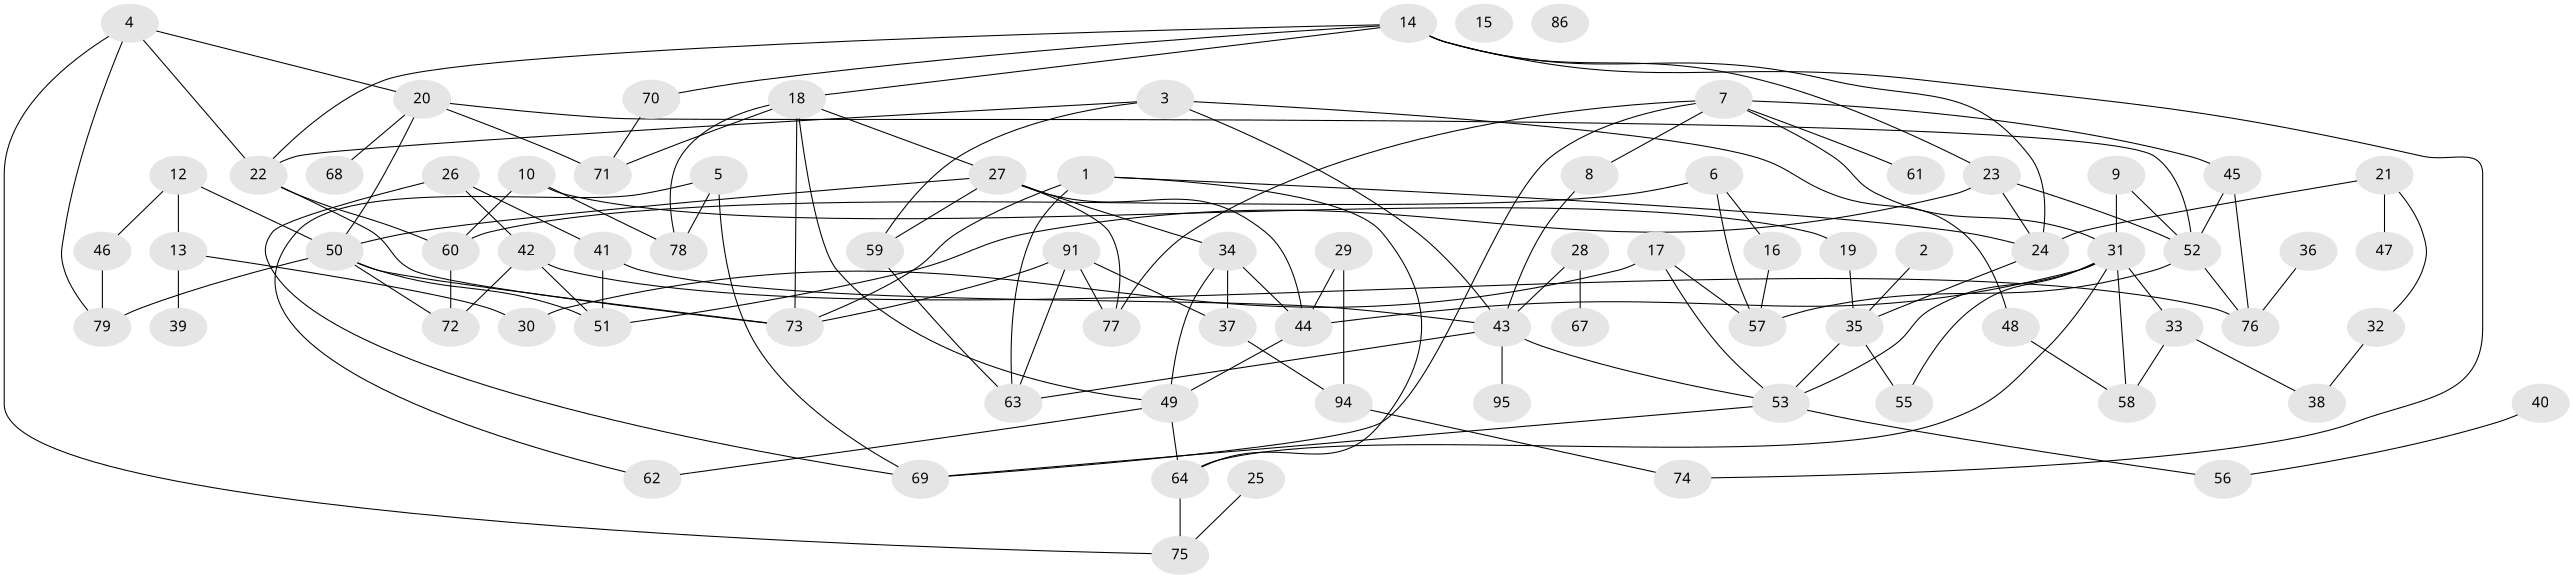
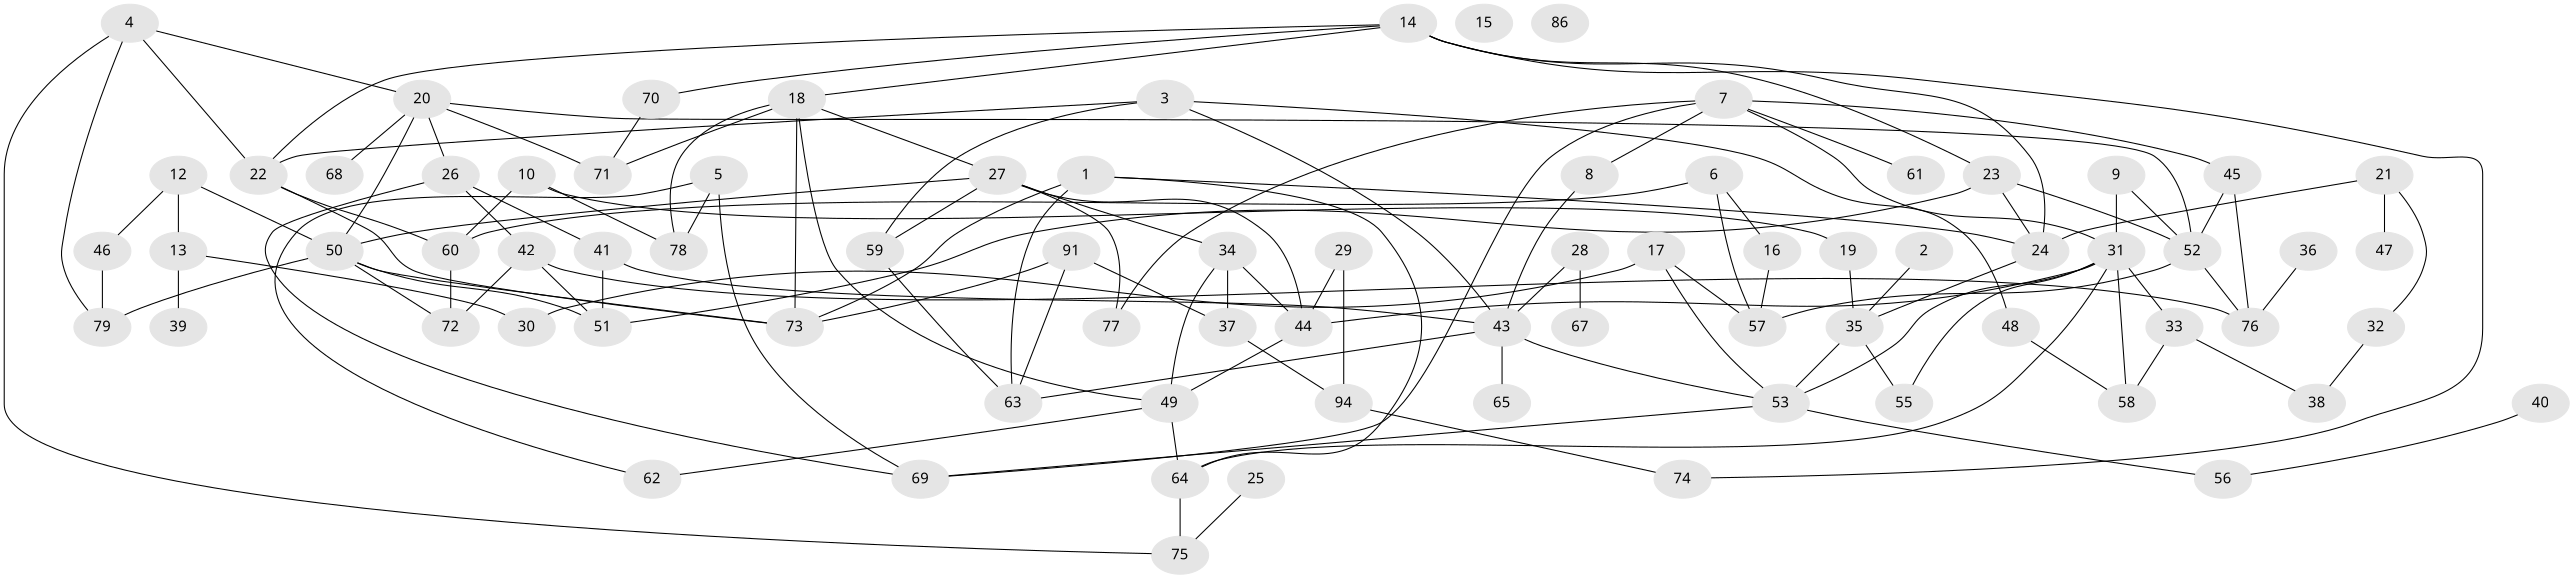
  graph {
    fontname="Noto Sans"
    node [color=gray90 fontname="Noto Sans" style=filled]
    edge [fontname="Noto Sans"]
    1
    24
    63
    64
    73
    35
    75
    2
    53
    55
    3
    22
    43
    48
    59
    60
-   65 [label=95]
+   65
    58
    4
    20
    79
    52
    50
    71
    26
    68
    5
    62
    69
    78
    6
    16
    57
    72
    7
    8
    31
    45
    61
    77
    44
    33
    76
    9
    10
    19
    n47 [label=91]
    37
    n49 [label=94]
    12
    13
    46
    30
    39
    51
    14
    18
    23
    70
    74
    27
    49
    15
    17
    56
    34
    41
    42
    21
    32
    47
    38
    25
    28
    67
    29
    36
    40
    n79 [label=86]
    1 -- 24
    1 -- 63
    1 -- 64
    1 -- 73
    24 -- 35
    64 -- 75
    35 -- 53
    35 -- 55
    2 -- 35
    53 -- 69
    53 -- 56
    3 -- 22
    3 -- 43
    3 -- 48
    3 -- 59
    22 -- 73
    22 -- 60
    43 -- 63
    43 -- 53
    43 -- 65
    48 -- 58
    59 -- 63
    60 -- 72
    4 -- 75
    4 -- 22
    4 -- 20
    4 -- 79
    20 -- 52
    20 -- 50
    20 -- 71
+   20 -- 26
    20 -- 68
    52 -- 57
    52 -- 76
    50 -- 73
    50 -- 79
    50 -- 72
    50 -- 51
    26 -- 69
    26 -- 41
    26 -- 42
    5 -- 62
    5 -- 69
    5 -- 78
    6 -- 60
    6 -- 16
    6 -- 57
    16 -- 57
    7 -- 69
    7 -- 8
    7 -- 31
    7 -- 45
    7 -- 61
    7 -- 77
    8 -- 43
    31 -- 64
    31 -- 53
    31 -- 55
    31 -- 58
    31 -- 44
    31 -- 33
    45 -- 52
    45 -- 76
    44 -- 49
    33 -- 58
    33 -- 38
    9 -- 52
    9 -- 31
    10 -- 60
    10 -- 78
    10 -- 19
    19 -- 35
    n47 -- 63
    n47 -- 73
-   n47 -- 77
    n47 -- 37
    37 -- n49
    n49 -- 74
    12 -- 50
    12 -- 13
    12 -- 46
    13 -- 30
    13 -- 39
    46 -- 79
    14 -- 24
    14 -- 22
    14 -- 18
    14 -- 23
    14 -- 70
    14 -- 74
    18 -- 73
    18 -- 71
    18 -- 78
    18 -- 27
    18 -- 49
    23 -- 24
    23 -- 52
    23 -- 51
    70 -- 71
    27 -- 59
    27 -- 50
    27 -- 77
    27 -- 44
    27 -- 34
    49 -- 64
    49 -- 62
    17 -- 53
    17 -- 57
    17 -- 30
    34 -- 44
    34 -- 37
    34 -- 49
    41 -- 43
    41 -- 51
    42 -- 72
    42 -- 76
    42 -- 51
    21 -- 24
    21 -- 32
    21 -- 47
    32 -- 38
    25 -- 75
    28 -- 43
    28 -- 67
    29 -- 44
    29 -- n49
    36 -- 76
    40 -- 56
  }
